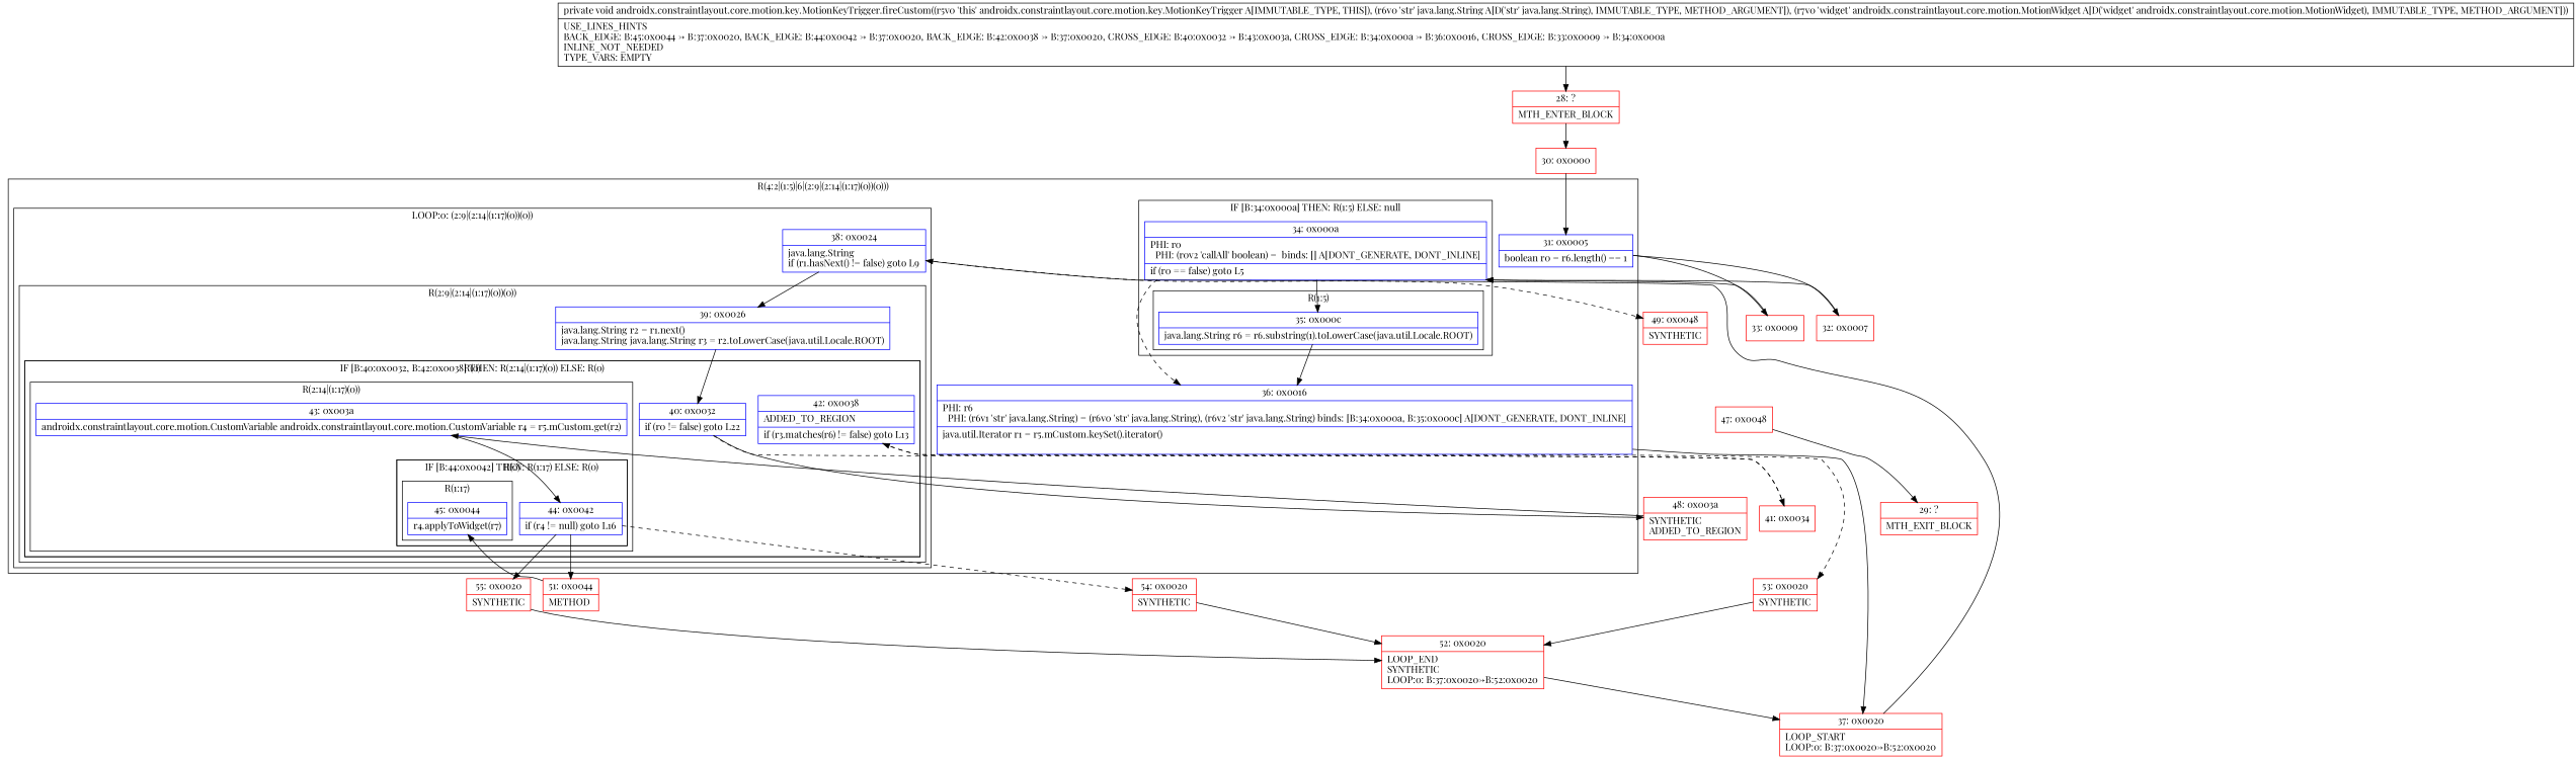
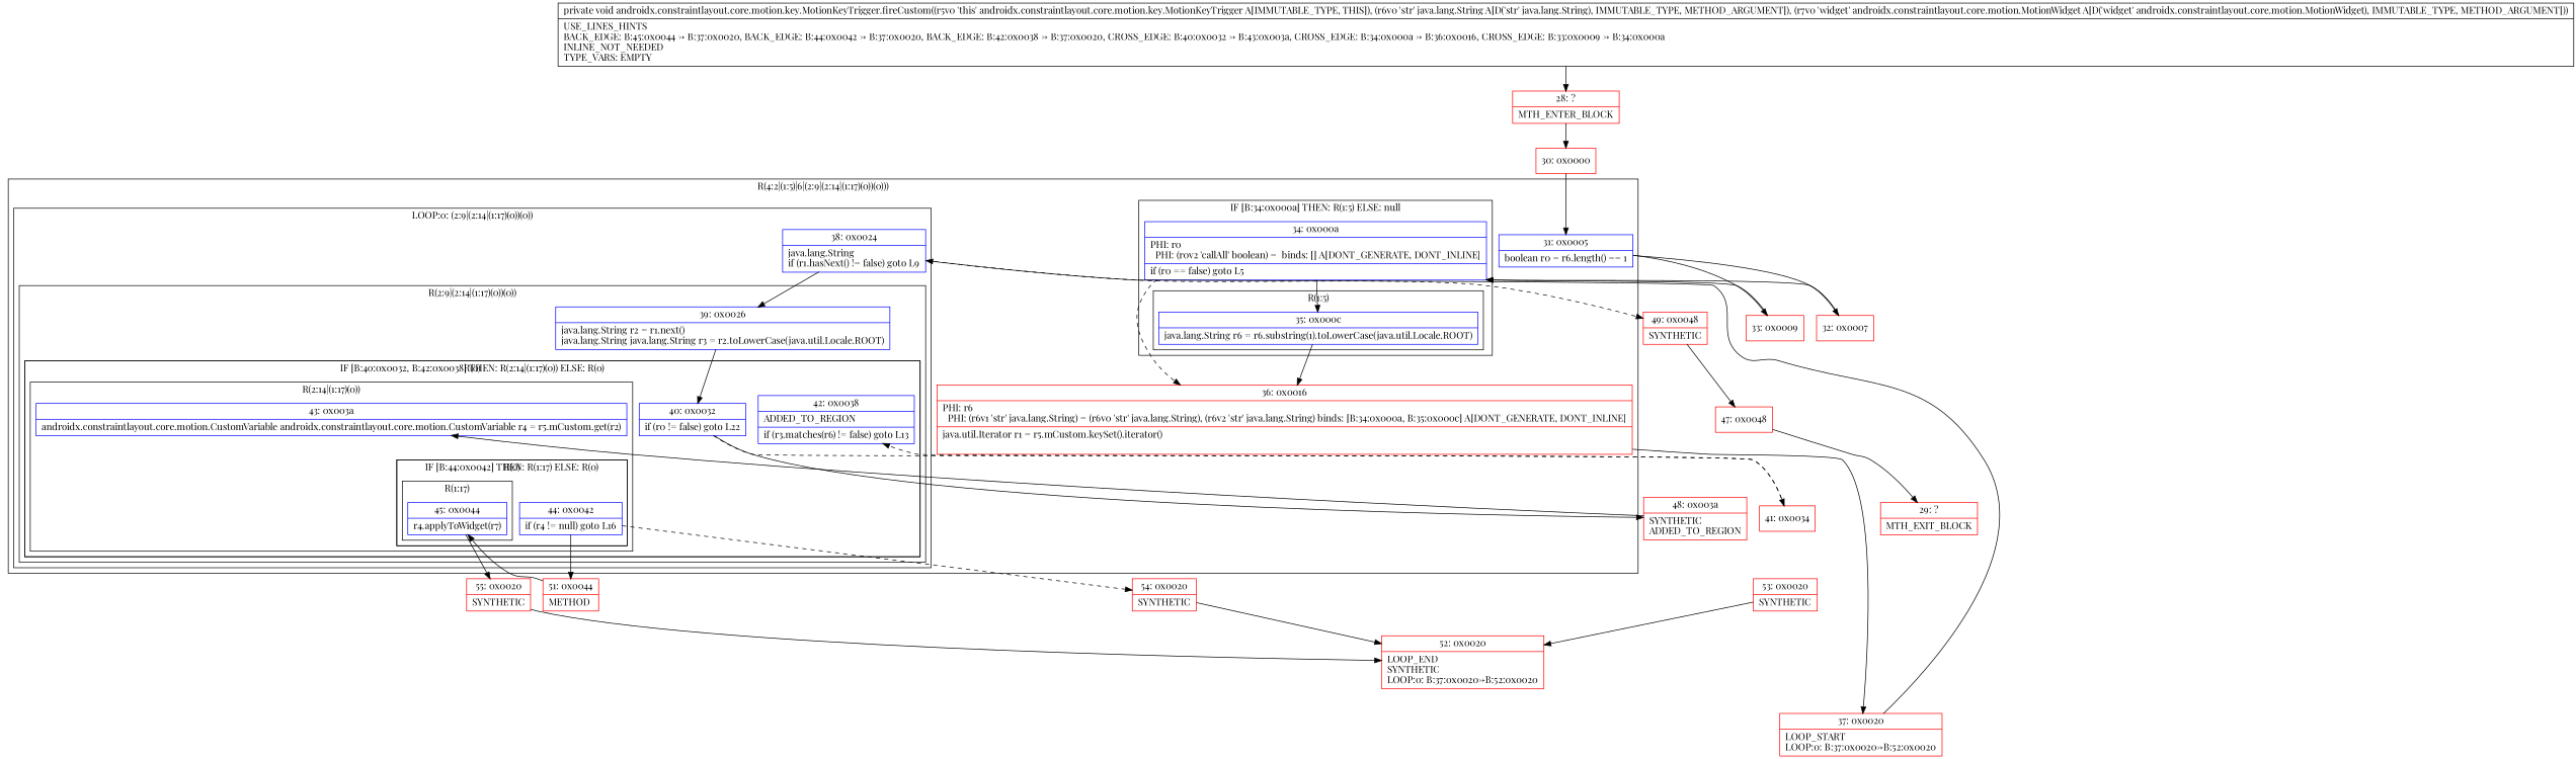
  digraph {
    fontname="Playfair Display"
    node [color=red fontname="Playfair Display" shape=record]
    edge [fontname="Playfair Display"]
    n1 [color=blue label="{35\:\ 0x000c|java.lang.String r6 = r6.substring(1).toLowerCase(java.util.Locale.ROOT)\l}"]
    n2 [color=blue label="{34\:\ 0x000a|PHI: r0 \l  PHI: (r0v2 'callAll' boolean) =  binds: [] A[DONT_GENERATE, DONT_INLINE]\l|if (r0 == false) goto L5\l}"]
    n3 [color=blue label="{45\:\ 0x0044|r4.applyToWidget(r7)\l}"]
    n4 [color=blue label="{44\:\ 0x0042|if (r4 != null) goto L16\l}"]
    n5 [color=blue label="{43\:\ 0x003a|androidx.constraintlayout.core.motion.CustomVariable androidx.constraintlayout.core.motion.CustomVariable r4 = r5.mCustom.get(r2)\l}"]
    n6 [color=blue label="{40\:\ 0x0032|if (r0 != false) goto L22\l}"]
    n7 [color=blue label="{42\:\ 0x0038|ADDED_TO_REGION\l|if (r3.matches(r6) != false) goto L13\l}"]
    n8 [color=blue label="{39\:\ 0x0026|java.lang.String r2 = r1.next()\ljava.lang.String java.lang.String r3 = r2.toLowerCase(java.util.Locale.ROOT)\l}"]
    n9 [color=blue label="{38\:\ 0x0024|java.lang.String \lif (r1.hasNext() != false) goto L9\l}"]
    n10 [color=blue label="{31\:\ 0x0005|boolean r0 = r6.length() == 1\l}"]
-   n11 [color=blue label="{36\:\ 0x0016|PHI: r6 \l  PHI: (r6v1 'str' java.lang.String) = (r6v0 'str' java.lang.String), (r6v2 'str' java.lang.String) binds: [B:34:0x000a, B:35:0x000c] A[DONT_GENERATE, DONT_INLINE]\l|java.util.Iterator r1 = r5.mCustom.keySet().iterator()\l\l}"]
+   n11 [label="{36\:\ 0x0016|PHI: r6 \l  PHI: (r6v1 'str' java.lang.String) = (r6v0 'str' java.lang.String), (r6v2 'str' java.lang.String) binds: [B:34:0x000a, B:35:0x000c] A[DONT_GENERATE, DONT_INLINE]\l|java.util.Iterator r1 = r5.mCustom.keySet().iterator()\l\l}"]
    n12 [label="{55\:\ 0x0020|SYNTHETIC\l}"]
    n13 [label="{51\:\ 0x0044|METHOD\l}"]
    n14 [label="{54\:\ 0x0020|SYNTHETIC\l}"]
    n15 [label="{41\:\ 0x0034}"]
    n16 [label="{48\:\ 0x003a|SYNTHETIC\lADDED_TO_REGION\l}"]
    n17 [label="{53\:\ 0x0020|SYNTHETIC\l}"]
    n18 [label="{49\:\ 0x0048|SYNTHETIC\l}"]
    n19 [label="{32\:\ 0x0007}"]
    n20 [label="{33\:\ 0x0009}"]
    n21 [label="{37\:\ 0x0020|LOOP_START\lLOOP:0: B:37:0x0020\-\>B:52:0x0020\l}"]
    n22 [label="{47\:\ 0x0048}"]
    n23 [label="{52\:\ 0x0020|LOOP_END\lSYNTHETIC\lLOOP:0: B:37:0x0020\-\>B:52:0x0020\l}"]
    n24 [label="{28\:\ ?|MTH_ENTER_BLOCK\l}"]
    n25 [label="{30\:\ 0x0000}"]
    n26 [label="{29\:\ ?|MTH_EXIT_BLOCK\l}"]
    n27 [label="{private void androidx.constraintlayout.core.motion.key.MotionKeyTrigger.fireCustom((r5v0 'this' androidx.constraintlayout.core.motion.key.MotionKeyTrigger A[IMMUTABLE_TYPE, THIS]), (r6v0 'str' java.lang.String A[D('str' java.lang.String), IMMUTABLE_TYPE, METHOD_ARGUMENT]), (r7v0 'widget' androidx.constraintlayout.core.motion.MotionWidget A[D('widget' androidx.constraintlayout.core.motion.MotionWidget), IMMUTABLE_TYPE, METHOD_ARGUMENT]))  | USE_LINES_HINTS\lBACK_EDGE: B:45:0x0044 \-\> B:37:0x0020, BACK_EDGE: B:44:0x0042 \-\> B:37:0x0020, BACK_EDGE: B:42:0x0038 \-\> B:37:0x0020, CROSS_EDGE: B:40:0x0032 \-\> B:43:0x003a, CROSS_EDGE: B:34:0x000a \-\> B:36:0x0016, CROSS_EDGE: B:33:0x0009 \-\> B:34:0x000a\lINLINE_NOT_NEEDED\lTYPE_VARS: EMPTY\l}" color=""]
    subgraph cluster_1 {
      label="R(4:2|(1:5)|6|(2:9|(2:14|(1:17)(0))(0)))"
      n10
      n11
      subgraph cluster_2 {
        label="IF [B:34:0x000a] THEN: R(1:5) ELSE: null"
        n2
        subgraph cluster_3 {
          label="R(1:5)"
          n1
        }
      }
      subgraph cluster_4 {
        label="LOOP:0: (2:9|(2:14|(1:17)(0))(0))"
        n9
        subgraph cluster_5 {
          label="R(2:9|(2:14|(1:17)(0))(0))"
          n8
          subgraph cluster_6 {
            label="IF [B:40:0x0032, B:42:0x0038] THEN: R(2:14|(1:17)(0)) ELSE: R(0)"
            n6
            n7
            subgraph cluster_7 {
              label="R(2:14|(1:17)(0))"
              n5
              subgraph cluster_8 {
                label="IF [B:44:0x0042] THEN: R(1:17) ELSE: R(0)"
                n4
                subgraph cluster_9 {
                  label="R(1:17)"
                  n3
                }
                subgraph cluster_10 {
                  label="R(0)"
                }
              }
            }
            subgraph cluster_11 {
              label="R(0)"
            }
          }
        }
      }
    }
    n1 -> n11
    n2 -> n1
    n2 -> n11 [style=dashed]
-   n4 -> n12
+   n3 -> n12
    n4 -> n13
    n4 -> n14 [style=dashed]
-   n5 -> n4
    n6 -> n15 [style=dashed]
    n6 -> n16
-   n7 -> n17 [style=dashed]
    n8 -> n6
    n9 -> n8
    n9 -> n18 [style=dashed]
    n10 -> n19
    n10 -> n20
    n11 -> n21
    n12 -> n23
    n13 -> n3
    n14 -> n23
    n15 -> n7 [style=dashed]
    n16 -> n5
    n17 -> n23
+   n18 -> n22
    n19 -> n2
    n20 -> n2
    n21 -> n9
    n22 -> n26
-   n23 -> n21
    n24 -> n25
    n25 -> n10
    n27 -> n24
  }
